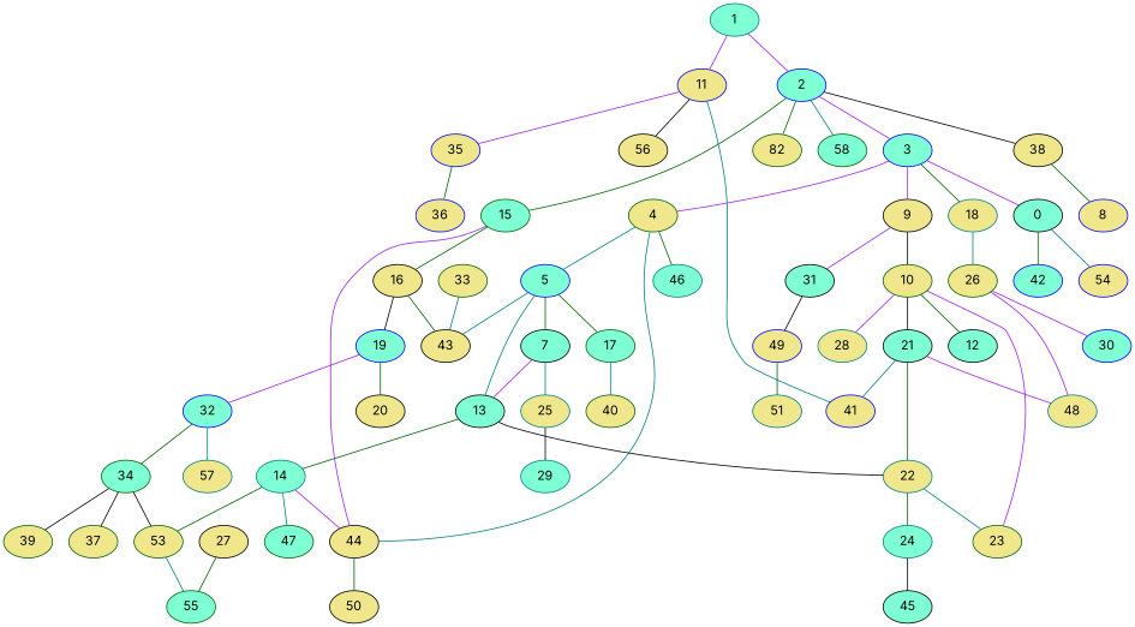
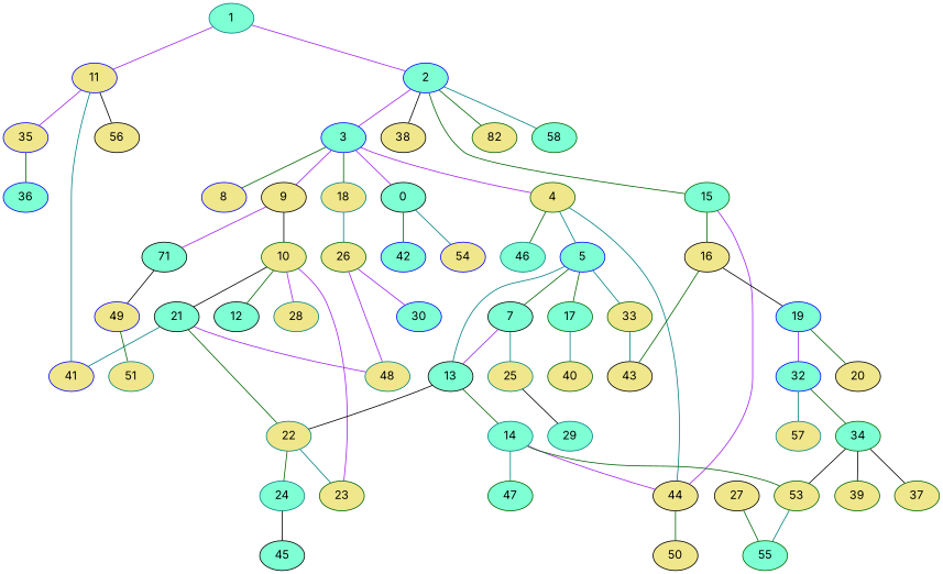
  graph {
    fontname=Inter
    node [color=darkgreen fillcolor=khaki fontname=Inter style=filled]
    edge [color=darkgreen fontname=Inter]
    1 [color=teal fillcolor=aquamarine]
    2 [color=blue fillcolor=aquamarine]
    11 [color=blue]
    3 [color=blue fillcolor=aquamarine]
    15 [fillcolor=aquamarine]
    38 [color=black]
    n7 [label=82]
    58 [fillcolor=aquamarine]
    35 [color=blue]
    41 [color=blue]
    56 [color=black]
    4
    n13 [color=black fillcolor=aquamarine label=0]
    8 [color=blue]
    9 [color=black]
    18 [color=teal]
    44 [color=black]
    16 [color=black]
    5 [color=blue fillcolor=aquamarine]
    46 [color=teal fillcolor=aquamarine]
    42 [color=blue fillcolor=aquamarine]
    54 [color=blue]
    10
-   31 [color=black fillcolor=aquamarine]
+   31 [color=black fillcolor=aquamarine label=71]
    26
    7 [color=black fillcolor=aquamarine]
    13 [color=black fillcolor=aquamarine]
    17 [fillcolor=aquamarine]
    33
    50 [color=black]
    25 [color=teal]
    14 [color=teal fillcolor=aquamarine]
    22 [color=teal]
    40
    43 [color=black]
    29 [color=teal fillcolor=aquamarine]
    12 [color=black fillcolor=aquamarine]
    21 [color=black fillcolor=aquamarine]
    23
    28 [color=teal]
    49 [color=blue]
    48 [color=teal]
-   36 [color=blue]
+   36 [color=blue fillcolor=aquamarine]
    47 [fillcolor=aquamarine]
    53
    24 [color=teal fillcolor=aquamarine]
    27 [color=black]
    55 [fillcolor=aquamarine]
    19 [color=blue fillcolor=aquamarine]
    20 [color=black]
    32 [color=blue fillcolor=aquamarine]
    30 [color=blue fillcolor=aquamarine]
    34 [fillcolor=aquamarine]
    57 [color=teal]
    45 [color=black fillcolor=aquamarine]
    51 [color=teal]
    37
    39
    1 -- 2 [color=purple]
    1 -- 11 [color=purple]
    2 -- 3 [color=purple]
    2 -- 15
    2 -- 38 [color=black]
    2 -- n7
    2 -- 58 [color=teal]
    11 -- 35 [color=purple]
    11 -- 41 [color=teal]
    11 -- 56 [color=black]
    3 -- 4 [color=purple]
    3 -- n13 [color=purple]
-   38 -- 8
+   3 -- 8
    3 -- 9 [color=purple]
    3 -- 18
    15 -- 44 [color=purple]
    15 -- 16
    35 -- 36
    4 -- 44 [color=teal]
    4 -- 5 [color=teal]
    4 -- 46
    n13 -- 42
    n13 -- 54 [color=teal]
    9 -- 10 [color=black]
    9 -- 31 [color=purple]
    18 -- 26 [color=teal]
    44 -- 50
    16 -- 43
    16 -- 19 [color=black]
    5 -- 7
    5 -- 13 [color=teal]
    5 -- 17
-   5 -- 43 [color=teal]
+   5 -- 33 [color=teal]
    10 -- 12
    10 -- 21 [color=black]
    10 -- 23 [color=purple]
    10 -- 28 [color=purple]
    31 -- 49 [color=black]
    26 -- 48 [color=purple]
    26 -- 30 [color=purple]
    7 -- 13 [color=purple]
    7 -- 25 [color=teal]
    13 -- 14
    13 -- 22 [color=black]
    17 -- 40 [color=teal]
    33 -- 43 [color=teal]
    25 -- 29 [color=black]
    14 -- 44 [color=purple]
    14 -- 47 [color=teal]
    14 -- 53
    22 -- 23 [color=teal]
    22 -- 24
    21 -- 41 [color=teal]
    21 -- 22
    21 -- 48 [color=purple]
    49 -- 51
    53 -- 55 [color=teal]
    24 -- 45 [color=black]
    27 -- 55
    19 -- 20
    19 -- 32 [color=purple]
    32 -- 34
    32 -- 57 [color=teal]
    34 -- 53 [color=black]
    34 -- 37 [color=black]
    34 -- 39 [color=black]
  }
